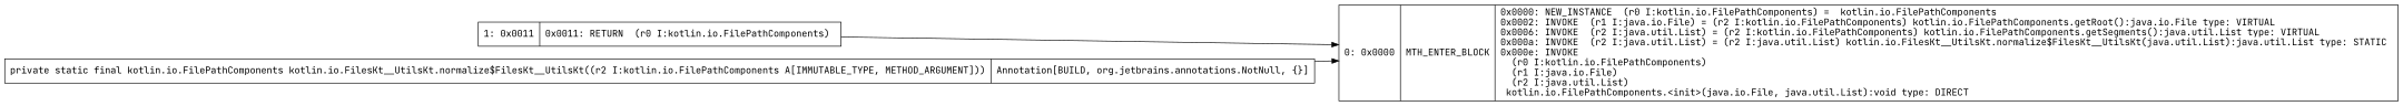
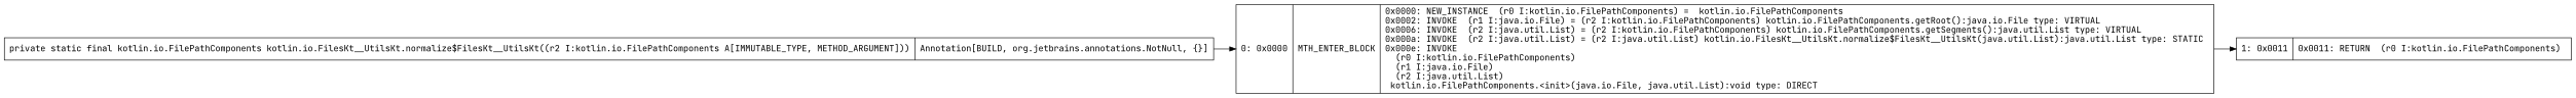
  digraph {
    rankdir=LR
    fontname="JetBrains Mono"
    node [shape=record fontname="JetBrains Mono"]
    edge [fontname="JetBrains Mono"]
    n1 [label="{0\:\ 0x0000|MTH_ENTER_BLOCK\l|0x0000: NEW_INSTANCE  (r0 I:kotlin.io.FilePathComponents) =  kotlin.io.FilePathComponents \l0x0002: INVOKE  (r1 I:java.io.File) = (r2 I:kotlin.io.FilePathComponents) kotlin.io.FilePathComponents.getRoot():java.io.File type: VIRTUAL \l0x0006: INVOKE  (r2 I:java.util.List) = (r2 I:kotlin.io.FilePathComponents) kotlin.io.FilePathComponents.getSegments():java.util.List type: VIRTUAL \l0x000a: INVOKE  (r2 I:java.util.List) = (r2 I:java.util.List) kotlin.io.FilesKt__UtilsKt.normalize$FilesKt__UtilsKt(java.util.List):java.util.List type: STATIC \l0x000e: INVOKE  \l  (r0 I:kotlin.io.FilePathComponents)\l  (r1 I:java.io.File)\l  (r2 I:java.util.List)\l kotlin.io.FilePathComponents.\<init\>(java.io.File, java.util.List):void type: DIRECT \l}"]
    n2 [label="{1\:\ 0x0011|0x0011: RETURN  (r0 I:kotlin.io.FilePathComponents) \l}"]
    n3 [label="{private static final kotlin.io.FilePathComponents kotlin.io.FilesKt__UtilsKt.normalize$FilesKt__UtilsKt((r2 I:kotlin.io.FilePathComponents A[IMMUTABLE_TYPE, METHOD_ARGUMENT]))  | Annotation[BUILD, org.jetbrains.annotations.NotNull, \{\}]\l}"]
-   n2 -> n1
+   n1 -> n2
    n3 -> n1
  }
